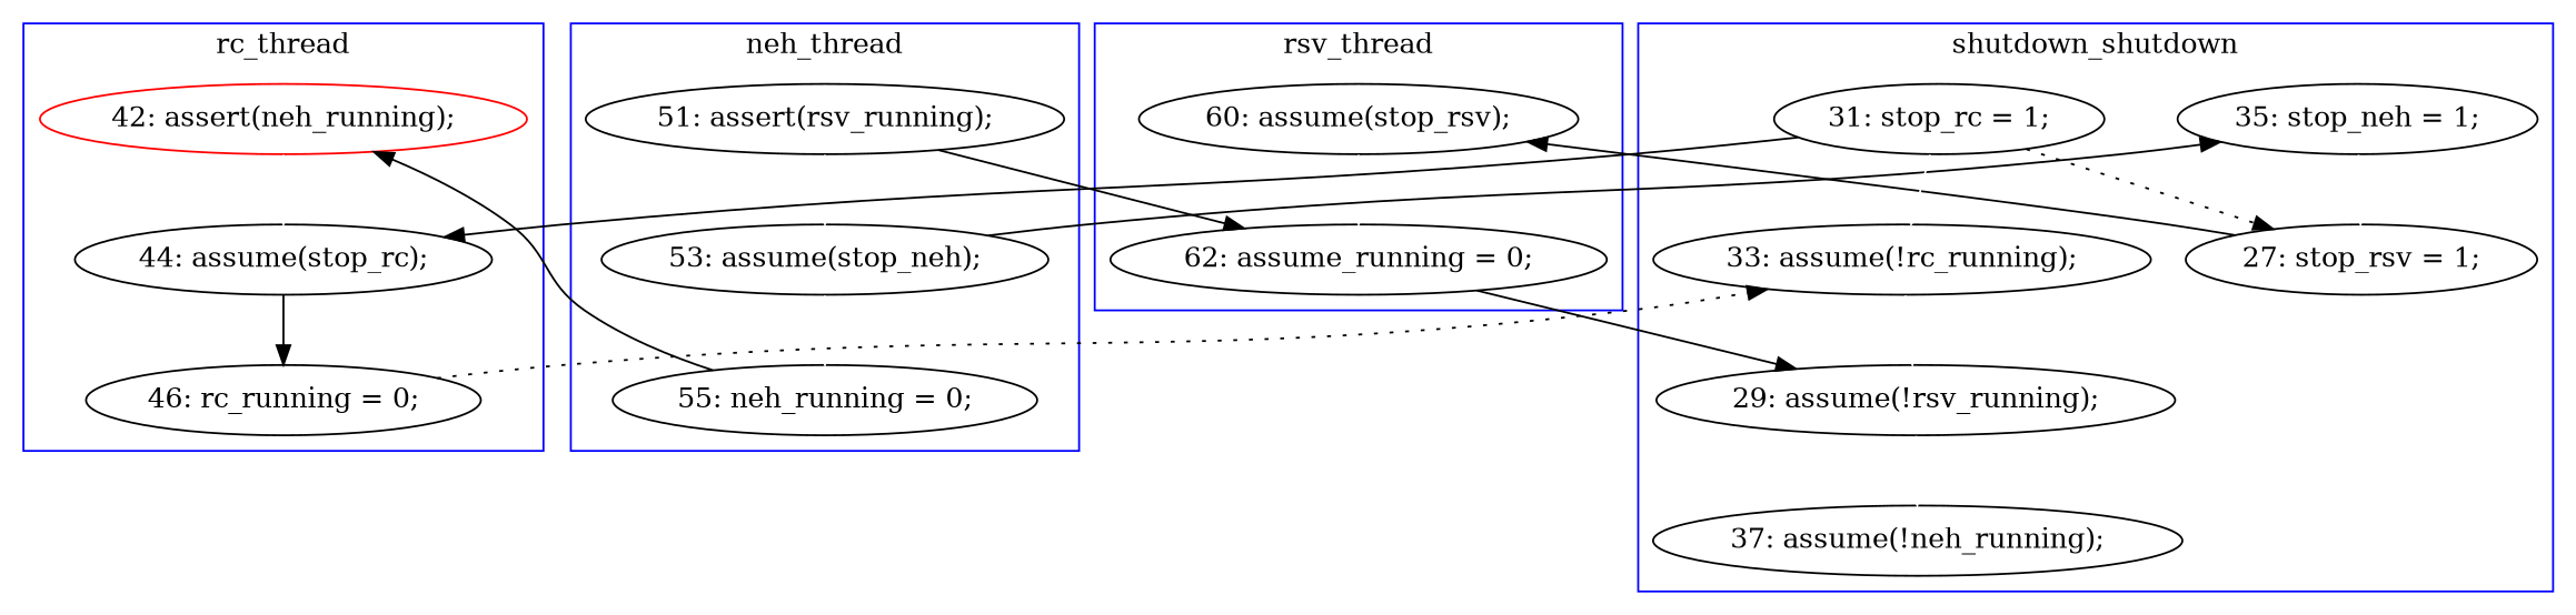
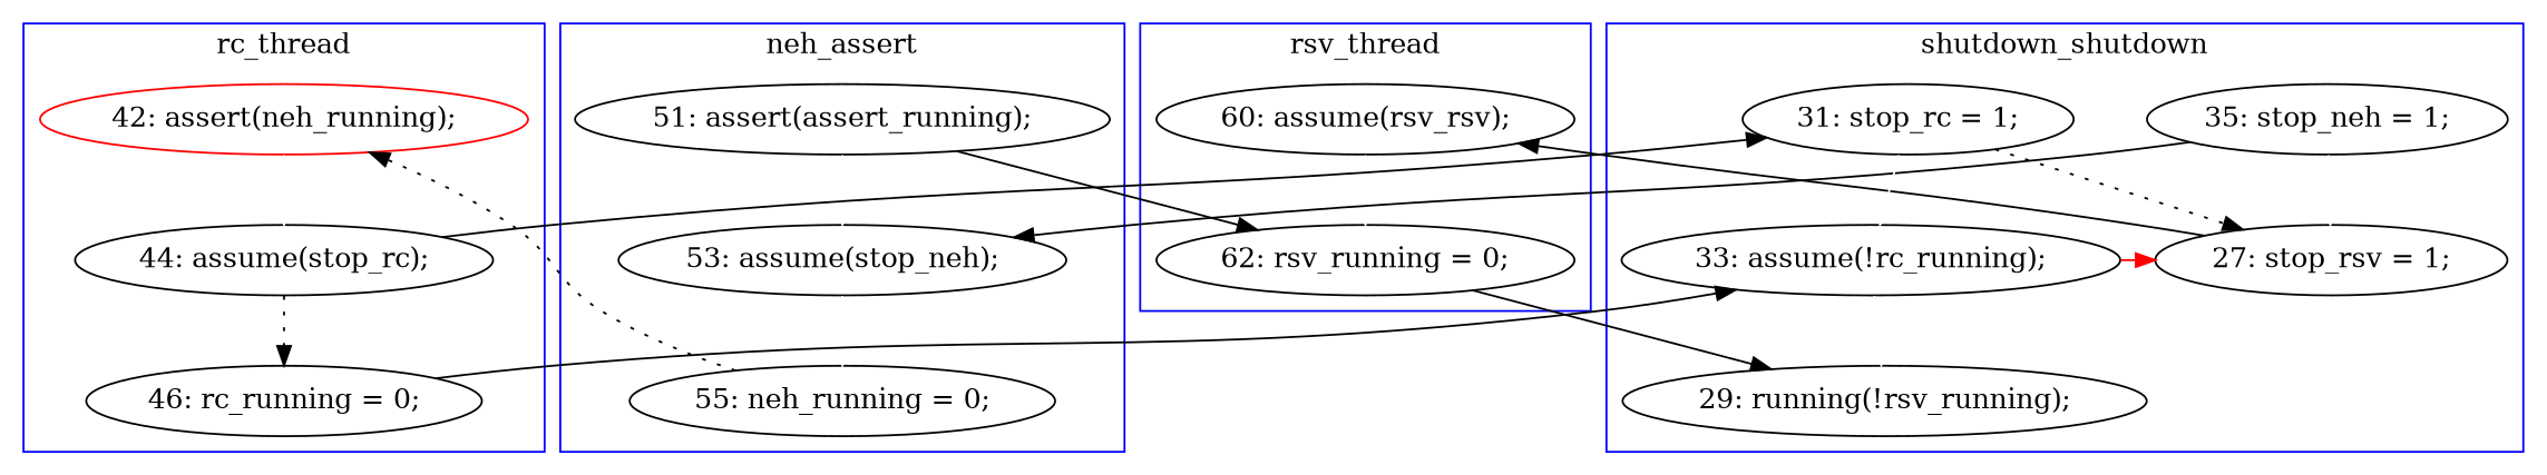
  digraph {
    edge [color=black style=solid]
-   n1 [label="62: assume_running = 0;"]
-   n2 [label="60: assume(stop_rsv);"]
-   n3 [label="51: assert(rsv_running);"]
+   n1 [label="62: rsv_running = 0;"]
+   n2 [label="60: assume(rsv_rsv);"]
+   n3 [label="51: assert(assert_running);"]
    n4 [label="53: assume(stop_neh);"]
    n5 [label="55: neh_running = 0;"]
    n6 [label="35: stop_neh = 1;"]
    n7 [label="33: assume(!rc_running);"]
-   n8 [label="29: assume(!rsv_running);"]
+   n8 [label="29: running(!rsv_running);"]
    n9 [label="27: stop_rsv = 1;"]
    n10 [label="31: stop_rc = 1;"]
-   n11 [label="37: assume(!neh_running);"]
    n12 [label="44: assume(stop_rc);"]
    n13 [label="46: rc_running = 0;"]
    n14 [color=red label="42: assert(neh_running);"]
    subgraph cluster_1 {
      color=blue
      label=rsv_thread
      n1
      n2
    }
    subgraph cluster_2 {
      color=blue
-     label=neh_thread
+     label=neh_assert
      n3
      n4
      n5
    }
    subgraph cluster_3 {
      color=blue
      label=shutdown_shutdown
      n6
      n7
      n8
      n9
      n10
-     n11
    }
    subgraph cluster_4 {
      color=blue
      label=rc_thread
      n12
      n13
      n14
    }
    n1 -> n8 [constraint=false]
    n2 -> n1 [color=white]
    n3 -> n1 [constraint=false]
    n3 -> n4 [color=white]
    n4 -> n5 [color=white]
-   n5 -> n14 [constraint=false]
-   n4 -> n6 [constraint=false]
+   n5 -> n14 [constraint=false style=dotted]
+   n6 -> n4 [constraint=false]
    n6 -> n9 [color=white]
    n7 -> n8 [color=white]
-   n8 -> n11 [color=white]
+   n7 -> n9 [color=red constraint=false]
    n9 -> n2 [constraint=false]
    n10 -> n7 [color=white]
    n10 -> n9 [style=dotted]
-   n10 -> n12 [constraint=false]
-   n12 -> n13
-   n13 -> n7 [constraint=false style=dotted]
+   n12 -> n10 [constraint=false]
+   n12 -> n13 [style=dotted]
+   n13 -> n7 [constraint=false]
    n14 -> n12 [color=white]
  }
